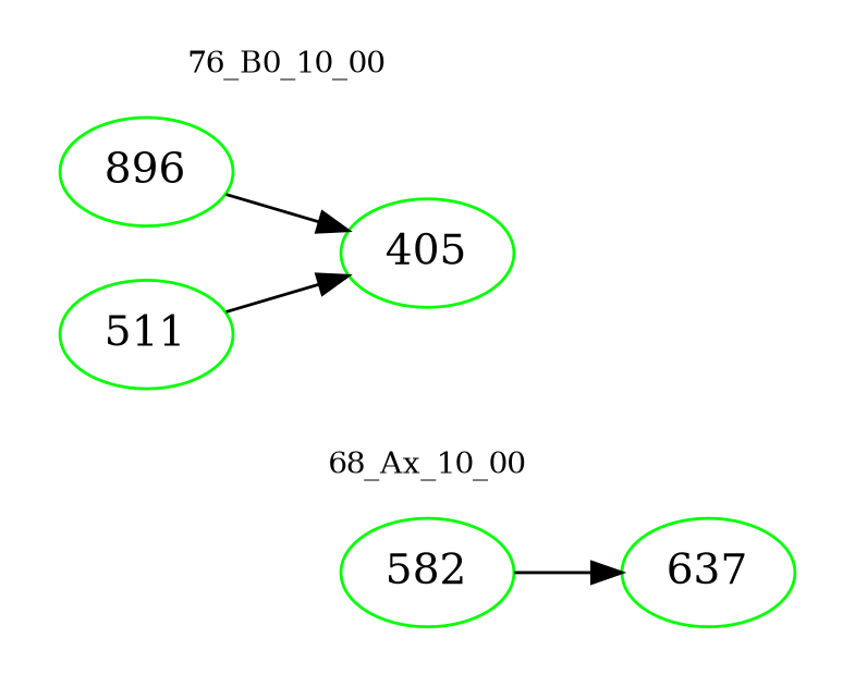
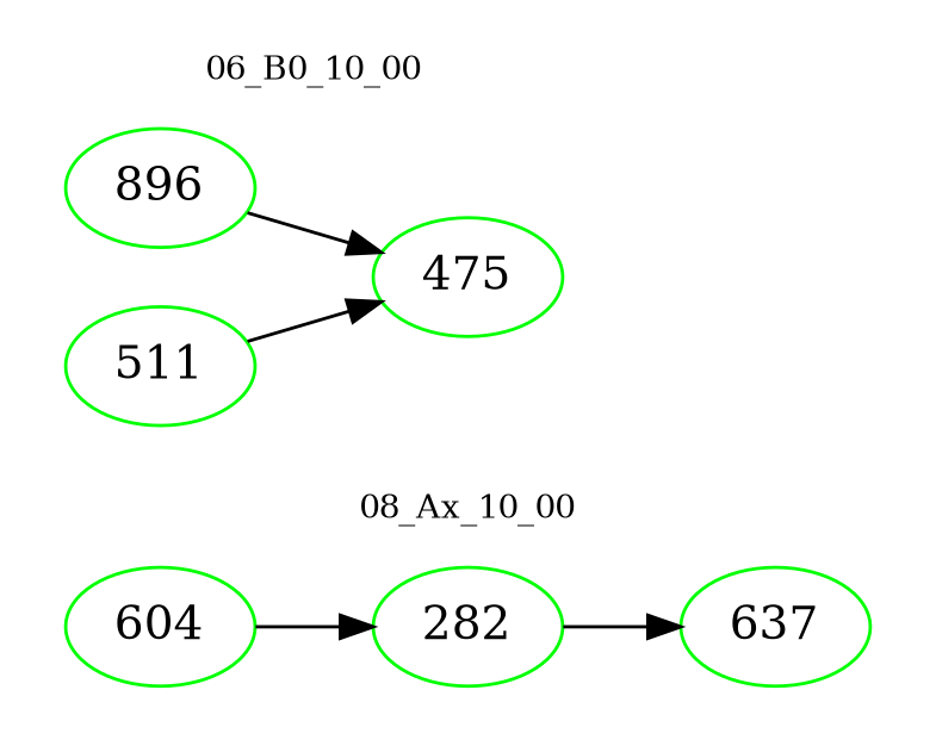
  digraph {
    rankdir=LR
    node [color=green]
    edge [color=black]
-   n2 [label=582]
+   n1 [label=604]
+   n2 [label=282]
    n3 [label=637]
    n4 [label=896]
-   n5 [label=405]
+   n5 [label=475]
    n6 [label=511]
    subgraph cluster_1 {
      color=white
      fontsize=10
-     label="68_Ax_10_00"
+     label="08_Ax_10_00"
+     n1
      n2
      n3
    }
    subgraph cluster_2 {
      color=white
      fontsize=10
-     label="76_B0_10_00"
+     label="06_B0_10_00"
      n4
      n5
      n6
    }
+   n1 -> n2
    n2 -> n3
    n4 -> n5
    n6 -> n5
  }
